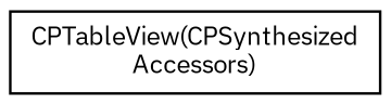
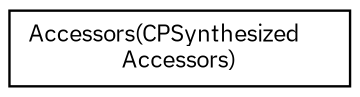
  digraph {
    rankdir=TB
    fontname="IBM Plex Sans"
-   n1 [color=black fillcolor=white fontname="IBM Plex Sans" fontsize=10 height=0.2 label="CPTableView(CPSynthesized\lAccessors)" shape=record style=filled width=0.4]
+   n1 [color=black fillcolor=white fontname="IBM Plex Sans" fontsize=10 height=0.2 label="Accessors(CPSynthesized\lAccessors)" shape=record style=filled width=0.4]
  }
